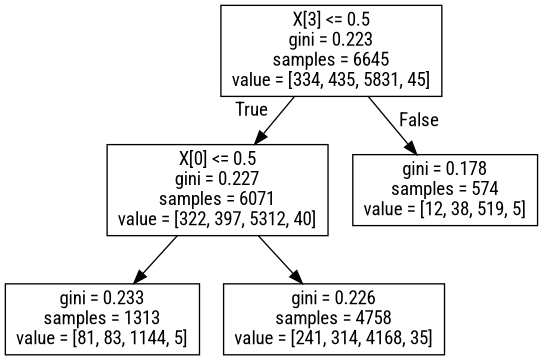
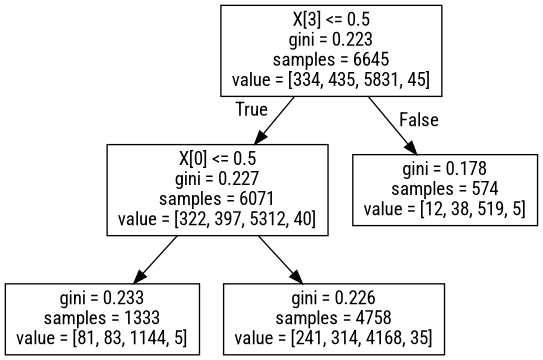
  digraph {
    fontname="Roboto Condensed"
    node [shape=box fontname="Roboto Condensed"]
    edge [fontname="Roboto Condensed"]
    n1 [label="X[3] <= 0.5\ngini = 0.223\nsamples = 6645\nvalue = [334, 435, 5831, 45]"]
    n2 [label="X[0] <= 0.5\ngini = 0.227\nsamples = 6071\nvalue = [322, 397, 5312, 40]"]
    n3 [label="gini = 0.178\nsamples = 574\nvalue = [12, 38, 519, 5]"]
-   n4 [label="gini = 0.233\nsamples = 1313\nvalue = [81, 83, 1144, 5]"]
+   n4 [label="gini = 0.233\nsamples = 1333\nvalue = [81, 83, 1144, 5]"]
    n5 [label="gini = 0.226\nsamples = 4758\nvalue = [241, 314, 4168, 35]"]
    n1 -> n2 [headlabel=True labelangle=45 labeldistance=2.5]
    n1 -> n3 [headlabel=False labelangle=-45 labeldistance=2.5]
    n2 -> n4
    n2 -> n5
  }
